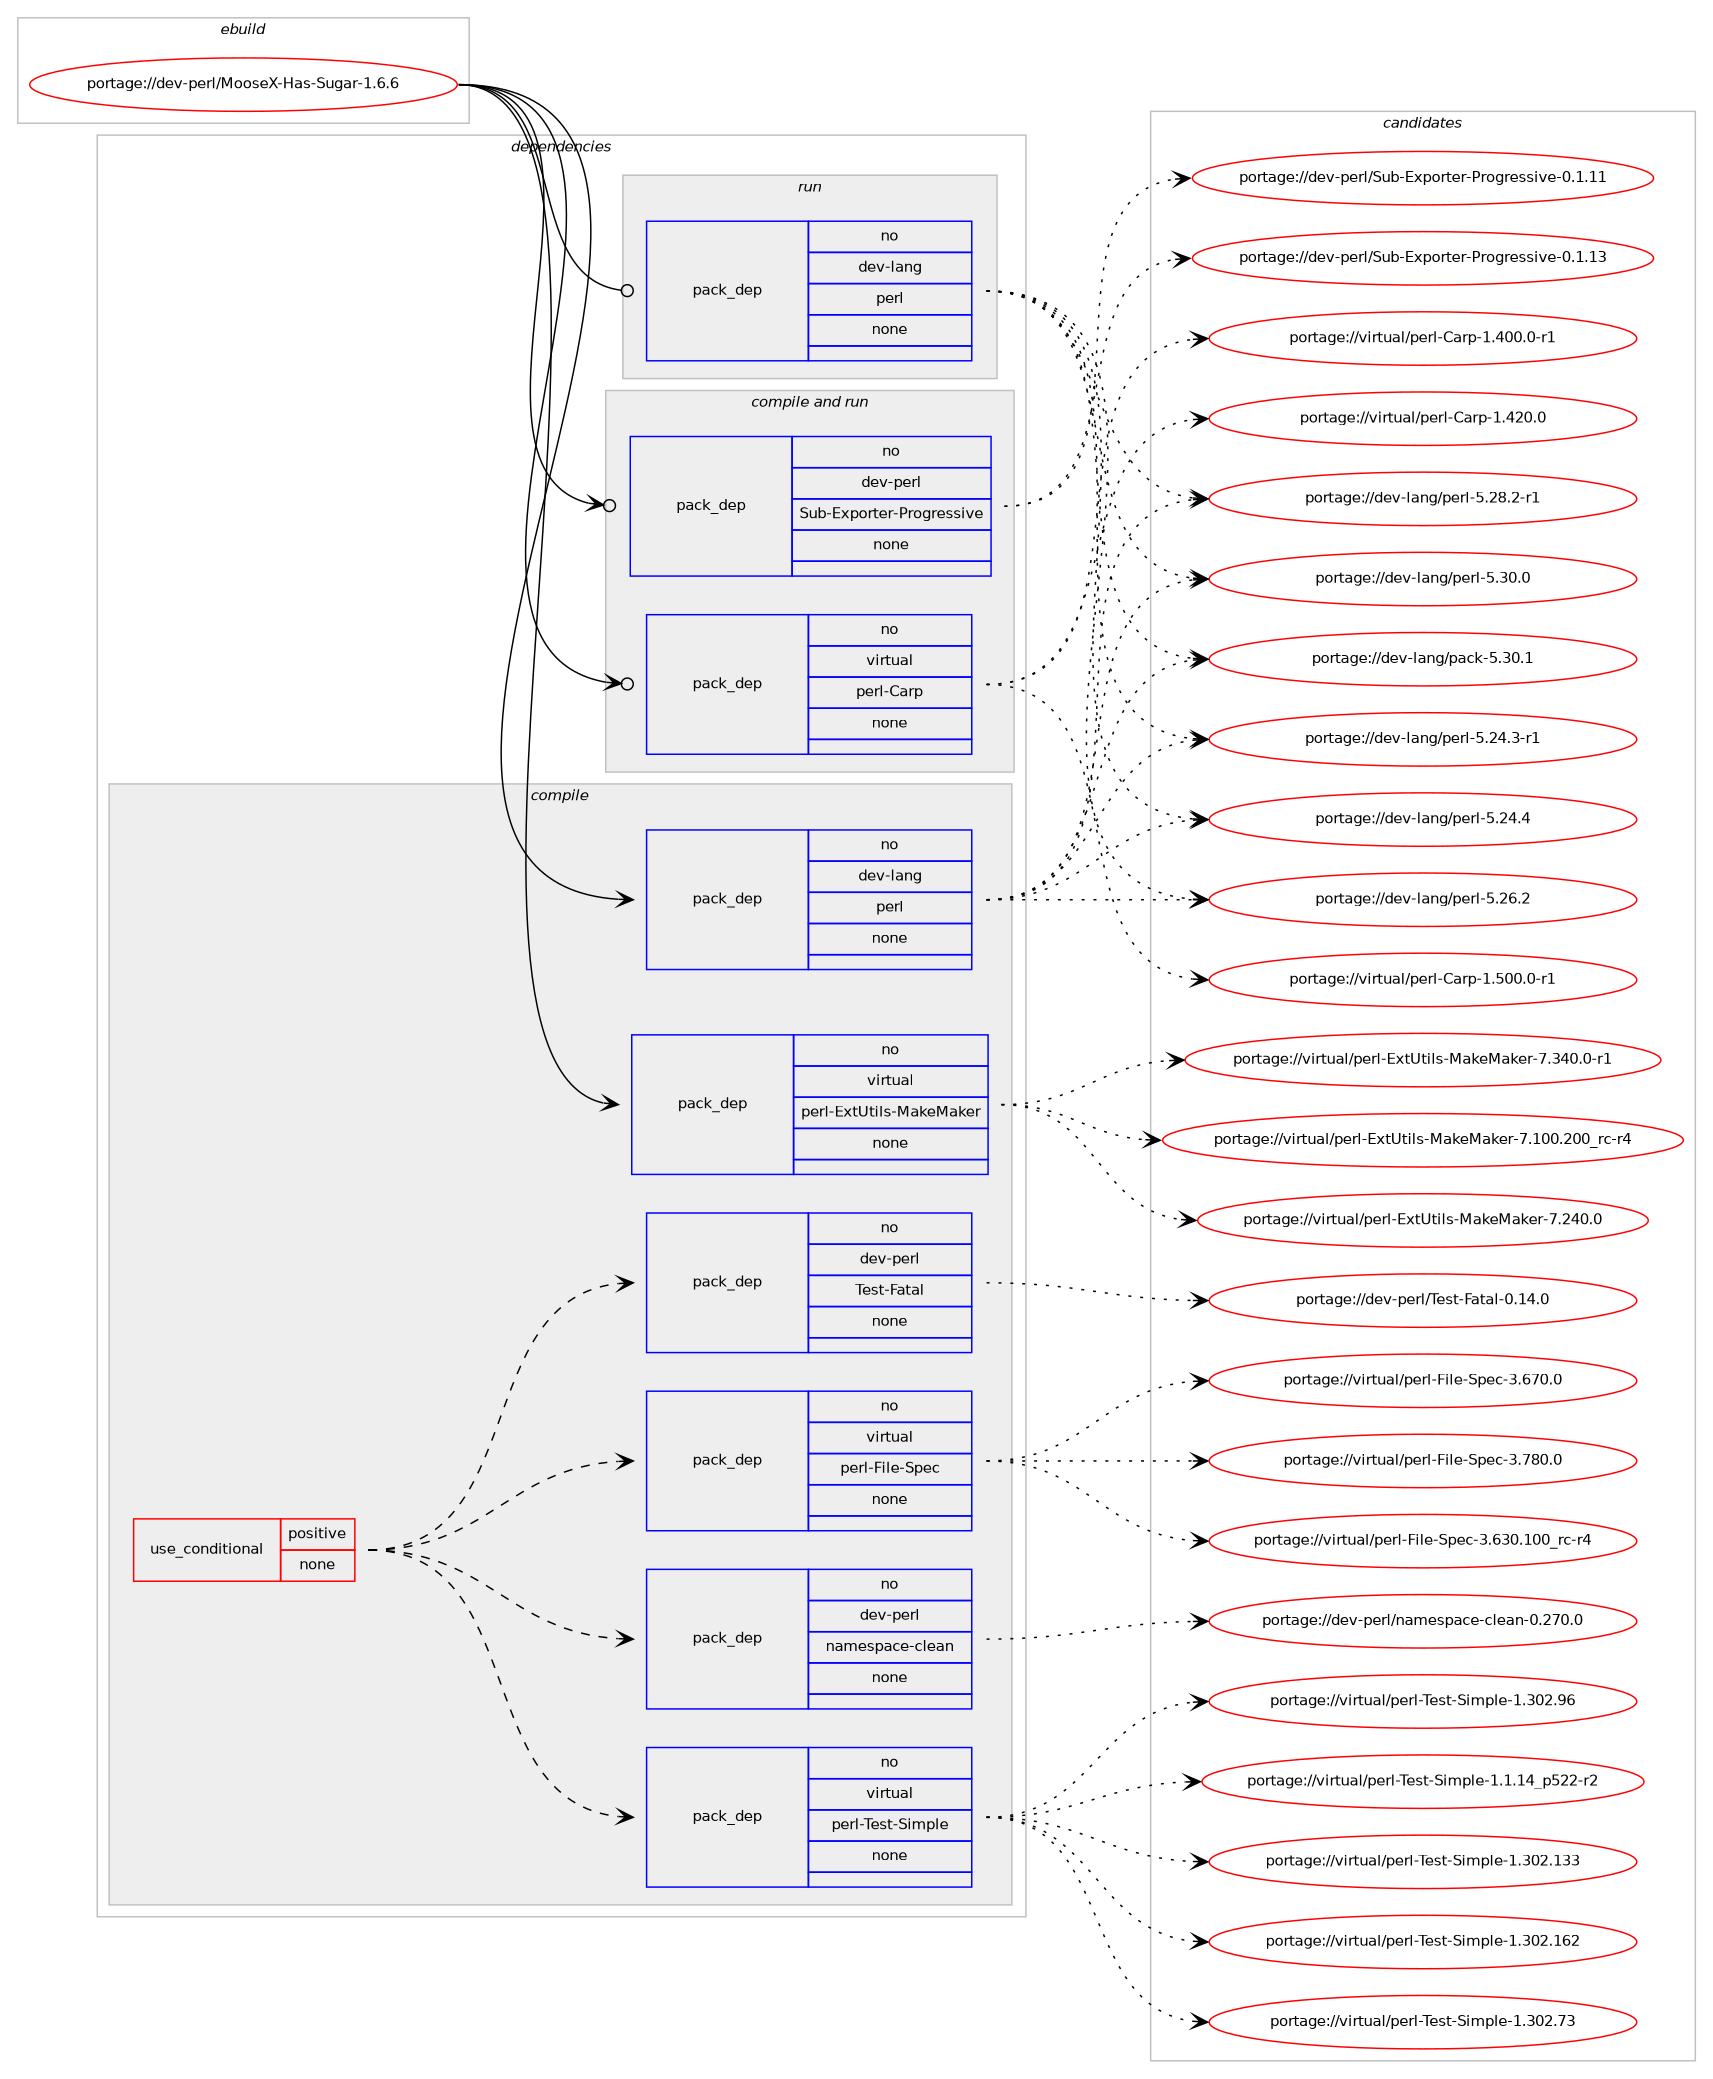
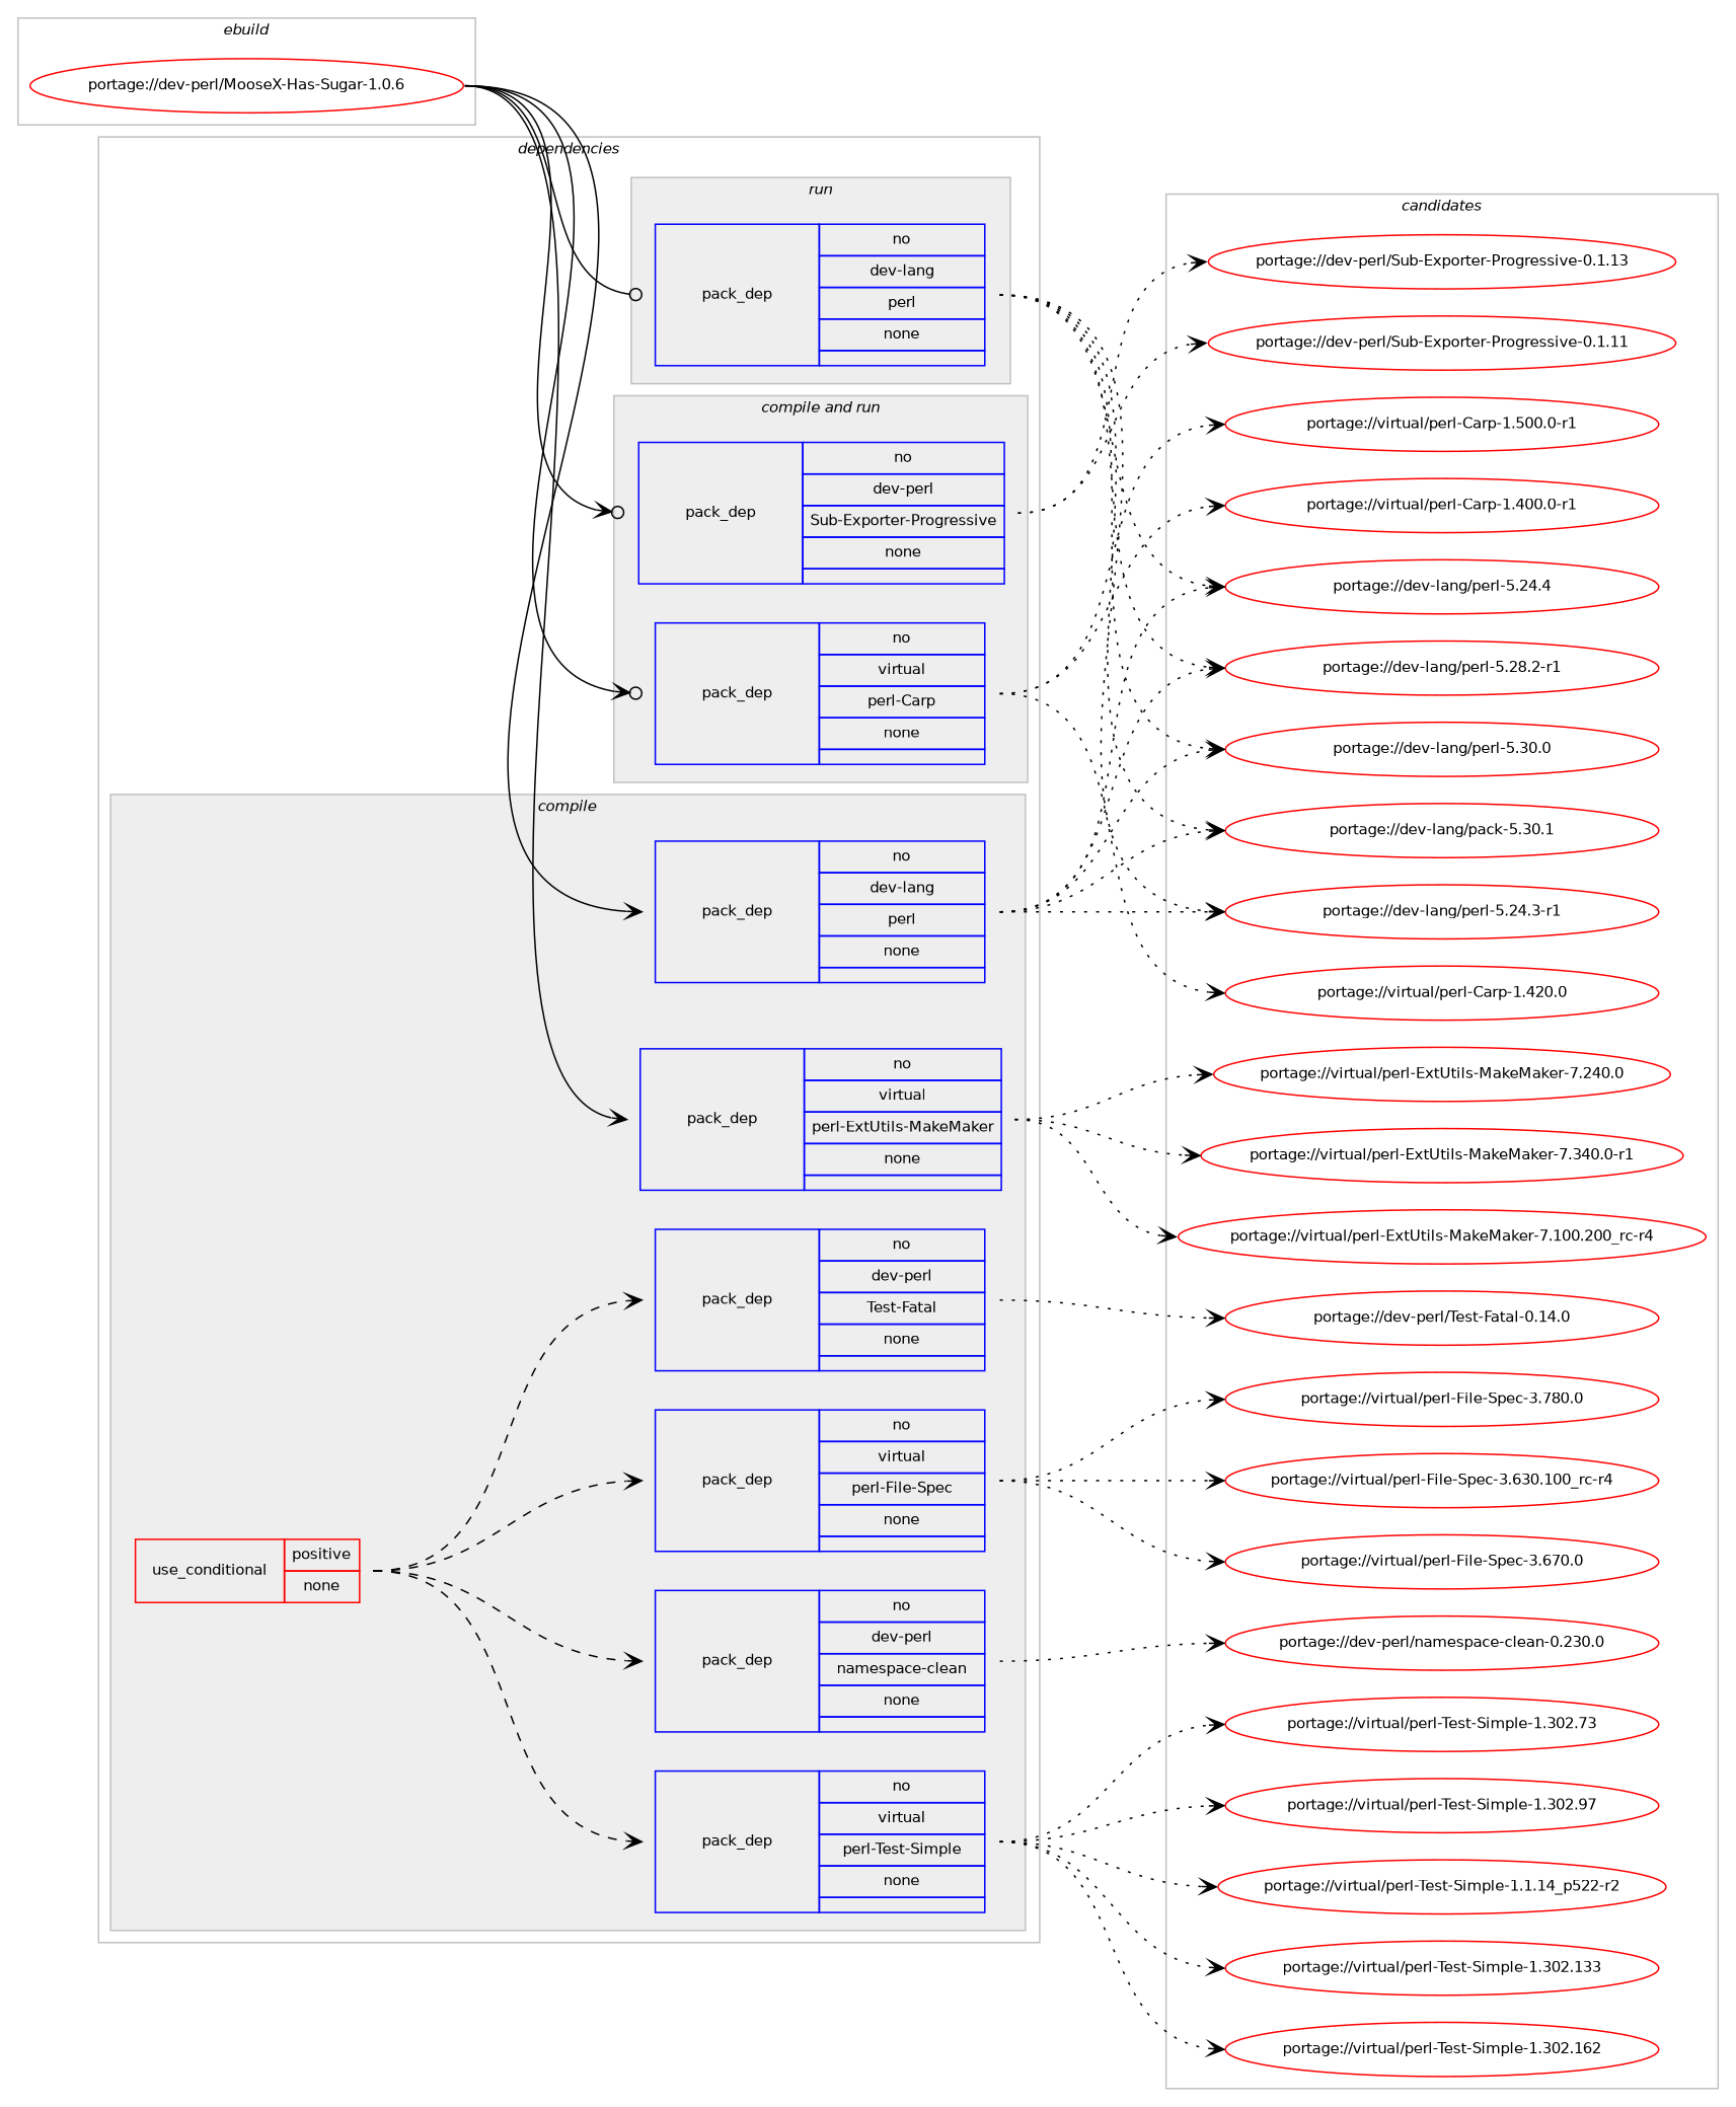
  digraph {
    compound=true
    concentrate=true
    fontname=Helvetica
    fontsize=10
    newrank=true
    rankdir=LR
    ranksep=1.5
    node [color=red fontname=Helvetica fontsize=10]
    edge [arrowhead=vee headport=w style=dotted tailport=e weight=100]
-   n1 [label="portage://dev-perl/MooseX-Has-Sugar-1.6.6" width=4]
+   n1 [label="portage://dev-perl/MooseX-Has-Sugar-1.0.6" width=4]
    n2 [color=blue label=<<TABLE BORDER="0" CELLBORDER="1" CELLSPACING="0" CELLPADDING="4" WIDTH="220"><TR><TD ROWSPAN="6" CELLPADDING="30">pack_dep</TD></TR><TR><TD WIDTH="110">no</TD></TR><TR><TD>virtual</TD></TR><TR><TD>perl-File-Spec</TD></TR><TR><TD>none</TD></TR><TR><TD></TD></TR></TABLE>> shape=none]
    n3 [color=blue label=<<TABLE BORDER="0" CELLBORDER="1" CELLSPACING="0" CELLPADDING="4" WIDTH="220"><TR><TD ROWSPAN="6" CELLPADDING="30">pack_dep</TD></TR><TR><TD WIDTH="110">no</TD></TR><TR><TD>dev-perl</TD></TR><TR><TD>Test-Fatal</TD></TR><TR><TD>none</TD></TR><TR><TD></TD></TR></TABLE>> shape=none]
    n4 [color=blue label=<<TABLE BORDER="0" CELLBORDER="1" CELLSPACING="0" CELLPADDING="4" WIDTH="220"><TR><TD ROWSPAN="6" CELLPADDING="30">pack_dep</TD></TR><TR><TD WIDTH="110">no</TD></TR><TR><TD>virtual</TD></TR><TR><TD>perl-Test-Simple</TD></TR><TR><TD>none</TD></TR><TR><TD></TD></TR></TABLE>> shape=none]
    n5 [color=blue label=<<TABLE BORDER="0" CELLBORDER="1" CELLSPACING="0" CELLPADDING="4" WIDTH="220"><TR><TD ROWSPAN="6" CELLPADDING="30">pack_dep</TD></TR><TR><TD WIDTH="110">no</TD></TR><TR><TD>dev-perl</TD></TR><TR><TD>namespace-clean</TD></TR><TR><TD>none</TD></TR><TR><TD></TD></TR></TABLE>> shape=none]
    n6 [label=<<TABLE BORDER="0" CELLBORDER="1" CELLSPACING="0" CELLPADDING="4"><TR><TD ROWSPAN="3" CELLPADDING="10">use_conditional</TD></TR><TR><TD>positive</TD></TR><TR><TD>none</TD></TR></TABLE>> shape=none]
    n7 [color=blue label=<<TABLE BORDER="0" CELLBORDER="1" CELLSPACING="0" CELLPADDING="4" WIDTH="220"><TR><TD ROWSPAN="6" CELLPADDING="30">pack_dep</TD></TR><TR><TD WIDTH="110">no</TD></TR><TR><TD>dev-lang</TD></TR><TR><TD>perl</TD></TR><TR><TD>none</TD></TR><TR><TD></TD></TR></TABLE>> shape=none]
    n8 [color=blue label=<<TABLE BORDER="0" CELLBORDER="1" CELLSPACING="0" CELLPADDING="4" WIDTH="220"><TR><TD ROWSPAN="6" CELLPADDING="30">pack_dep</TD></TR><TR><TD WIDTH="110">no</TD></TR><TR><TD>virtual</TD></TR><TR><TD>perl-ExtUtils-MakeMaker</TD></TR><TR><TD>none</TD></TR><TR><TD></TD></TR></TABLE>> shape=none]
    n9 [color=blue label=<<TABLE BORDER="0" CELLBORDER="1" CELLSPACING="0" CELLPADDING="4" WIDTH="220"><TR><TD ROWSPAN="6" CELLPADDING="30">pack_dep</TD></TR><TR><TD WIDTH="110">no</TD></TR><TR><TD>dev-lang</TD></TR><TR><TD>perl</TD></TR><TR><TD>none</TD></TR><TR><TD></TD></TR></TABLE>> shape=none]
    n10 [color=blue label=<<TABLE BORDER="0" CELLBORDER="1" CELLSPACING="0" CELLPADDING="4" WIDTH="220"><TR><TD ROWSPAN="6" CELLPADDING="30">pack_dep</TD></TR><TR><TD WIDTH="110">no</TD></TR><TR><TD>dev-perl</TD></TR><TR><TD>Sub-Exporter-Progressive</TD></TR><TR><TD>none</TD></TR><TR><TD></TD></TR></TABLE>> shape=none]
    n11 [color=blue label=<<TABLE BORDER="0" CELLBORDER="1" CELLSPACING="0" CELLPADDING="4" WIDTH="220"><TR><TD ROWSPAN="6" CELLPADDING="30">pack_dep</TD></TR><TR><TD WIDTH="110">no</TD></TR><TR><TD>virtual</TD></TR><TR><TD>perl-Carp</TD></TR><TR><TD>none</TD></TR><TR><TD></TD></TR></TABLE>> shape=none]
    n12 [label="portage://virtual/perl-File-Spec-3.630.100_rc-r4" width=4]
    n13 [label="portage://virtual/perl-File-Spec-3.670.0" width=4]
    n14 [label="portage://virtual/perl-File-Spec-3.780.0" width=4]
    n15 [label="portage://dev-perl/Test-Fatal-0.14.0" width=4]
    n16 [label="portage://virtual/perl-Test-Simple-1.1.14_p522-r2" width=4]
    n17 [label="portage://virtual/perl-Test-Simple-1.302.133" width=4]
    n18 [label="portage://virtual/perl-Test-Simple-1.302.162" width=4]
    n19 [label="portage://virtual/perl-Test-Simple-1.302.73" width=4]
-   n20 [label="portage://virtual/perl-Test-Simple-1.302.96" width=4]
-   n21 [label="portage://dev-perl/namespace-clean-0.270.0" width=4]
+   n20 [label="portage://virtual/perl-Test-Simple-1.302.97" width=4]
+   n21 [label="portage://dev-perl/namespace-clean-0.230.0" width=4]
    n22 [label="portage://dev-lang/perl-5.24.3-r1" width=4]
    n23 [label="portage://dev-lang/perl-5.24.4" width=4]
-   n24 [label="portage://dev-lang/perl-5.26.2" width=4]
    n25 [label="portage://dev-lang/perl-5.28.2-r1" width=4]
    n26 [label="portage://dev-lang/perl-5.30.0" width=4]
    n27 [label="portage://dev-lang/pack-5.30.1" width=4]
    n28 [label="portage://virtual/perl-ExtUtils-MakeMaker-7.100.200_rc-r4" width=4]
    n29 [label="portage://virtual/perl-ExtUtils-MakeMaker-7.240.0" width=4]
    n30 [label="portage://virtual/perl-ExtUtils-MakeMaker-7.340.0-r1" width=4]
    n31 [label="portage://dev-perl/Sub-Exporter-Progressive-0.1.11" width=4]
    n32 [label="portage://dev-perl/Sub-Exporter-Progressive-0.1.13" width=4]
    n33 [label="portage://virtual/perl-Carp-1.400.0-r1" width=4]
    n34 [label="portage://virtual/perl-Carp-1.420.0" width=4]
    n35 [label="portage://virtual/perl-Carp-1.500.0-r1" width=4]
    subgraph cluster_1 {
      color=gray
      label=<<i>ebuild</i>>
      rank=same
      n1
    }
    subgraph cluster_2 {
      color=gray
      label=<<i>dependencies</i>>
      subgraph cluster_3 {
        color=gray
        fillcolor="#eeeeee"
        label=<<i>compile</i>>
        style=filled
        subgraph sub_4 {
          color=gray
          fillcolor="#eeeeee"
          label=<<i>compile</i>>
          style=filled
          n6
          subgraph sub_5 {
            color=gray
            fillcolor="#eeeeee"
            label=<<i>compile</i>>
            style=filled
            n2
          }
          subgraph sub_6 {
            color=gray
            fillcolor="#eeeeee"
            label=<<i>compile</i>>
            style=filled
            n3
          }
          subgraph sub_7 {
            color=gray
            fillcolor="#eeeeee"
            label=<<i>compile</i>>
            style=filled
            n4
          }
          subgraph sub_8 {
            color=gray
            fillcolor="#eeeeee"
            label=<<i>compile</i>>
            style=filled
            n5
          }
        }
        subgraph sub_9 {
          color=gray
          fillcolor="#eeeeee"
          label=<<i>compile</i>>
          style=filled
          n7
        }
        subgraph sub_10 {
          color=gray
          fillcolor="#eeeeee"
          label=<<i>compile</i>>
          style=filled
          n8
        }
      }
      subgraph cluster_11 {
        color=gray
        fillcolor="#eeeeee"
        label=<<i>run</i>>
        style=filled
        subgraph sub_12 {
          color=gray
          fillcolor="#eeeeee"
          label=<<i>run</i>>
          style=filled
          n9
        }
      }
      subgraph cluster_13 {
        color=gray
        fillcolor="#eeeeee"
        label=<<i>compile and run</i>>
        style=filled
        subgraph sub_14 {
          color=gray
          fillcolor="#eeeeee"
          label=<<i>compile and run</i>>
          style=filled
          n10
        }
        subgraph sub_15 {
          color=gray
          fillcolor="#eeeeee"
          label=<<i>compile and run</i>>
          style=filled
          n11
        }
      }
    }
    subgraph cluster_16 {
      color=gray
      label=<<i>candidates</i>>
      rank=same
      subgraph sub_17 {
        color=black
        label=<<i>candidates</i>>
        nodesep=1
        rank=same
        n12
        n13
        n14
      }
      subgraph sub_18 {
        color=black
        label=<<i>candidates</i>>
        nodesep=1
        rank=same
        n15
      }
      subgraph sub_19 {
        color=black
        label=<<i>candidates</i>>
        nodesep=1
        rank=same
        n16
        n17
        n18
        n19
        n20
      }
      subgraph sub_20 {
        color=black
        label=<<i>candidates</i>>
        nodesep=1
        rank=same
        n21
      }
      subgraph sub_21 {
        color=black
        label=<<i>candidates</i>>
        nodesep=1
        rank=same
        n22
        n23
-       n24
        n25
        n26
        n27
      }
      subgraph sub_22 {
        color=black
        label=<<i>candidates</i>>
        nodesep=1
        rank=same
        n28
        n29
        n30
      }
      subgraph sub_23 {
        color=black
        label=<<i>candidates</i>>
        nodesep=1
        rank=same
        n31
        n32
      }
      subgraph sub_24 {
        color=black
        label=<<i>candidates</i>>
        nodesep=1
        rank=same
        n33
        n34
        n35
      }
      subgraph sub_25 {
        color=black
        label=<<i>candidates</i>>
        nodesep=1
        rank=same
        n22
        n23
-       n24
        n25
        n26
        n27
      }
    }
    n1 -> n7 [style=solid weight=20]
    n1 -> n8 [style=solid weight=20]
    n1 -> n9 [arrowhead=odot style=solid weight=20]
    n1 -> n10 [arrowhead=odotvee style=solid weight=20]
    n1 -> n11 [arrowhead=odotvee style=solid weight=20]
    n2 -> n12
    n2 -> n13
    n2 -> n14
    n3 -> n15
    n4 -> n16
    n4 -> n17
    n4 -> n18
    n4 -> n19
    n4 -> n20
    n5 -> n21
    n6 -> n2 [style=dashed weight=20]
    n6 -> n3 [style=dashed weight=20]
    n6 -> n4 [style=dashed weight=20]
    n6 -> n5 [style=dashed weight=20]
    n7 -> n22
    n7 -> n23
-   n7 -> n24
    n7 -> n25
    n7 -> n26
    n7 -> n27
    n8 -> n28
    n8 -> n29
    n8 -> n30
    n9 -> n22
    n9 -> n23
-   n9 -> n24
    n9 -> n25
    n9 -> n26
    n9 -> n27
    n10 -> n31
    n10 -> n32
    n11 -> n33
    n11 -> n34
    n11 -> n35
  }
